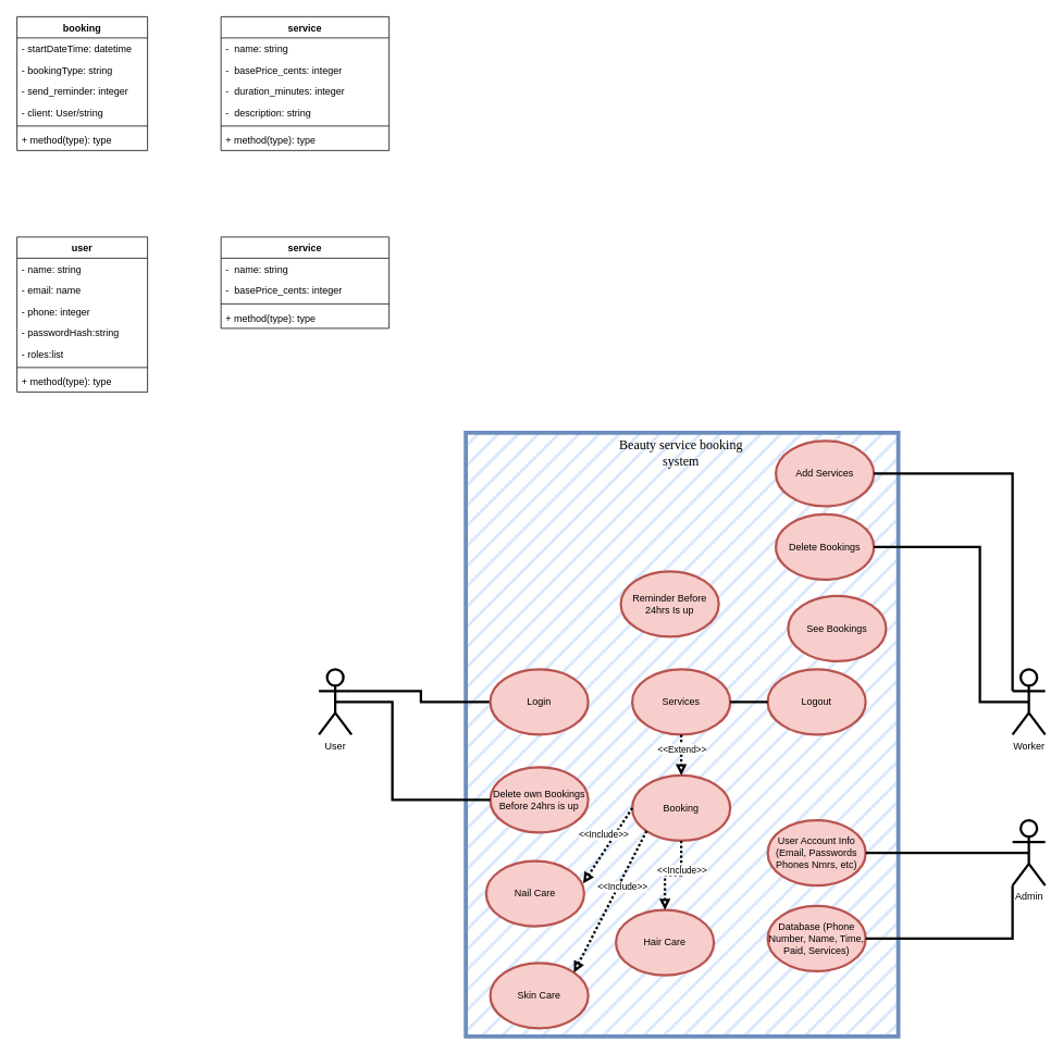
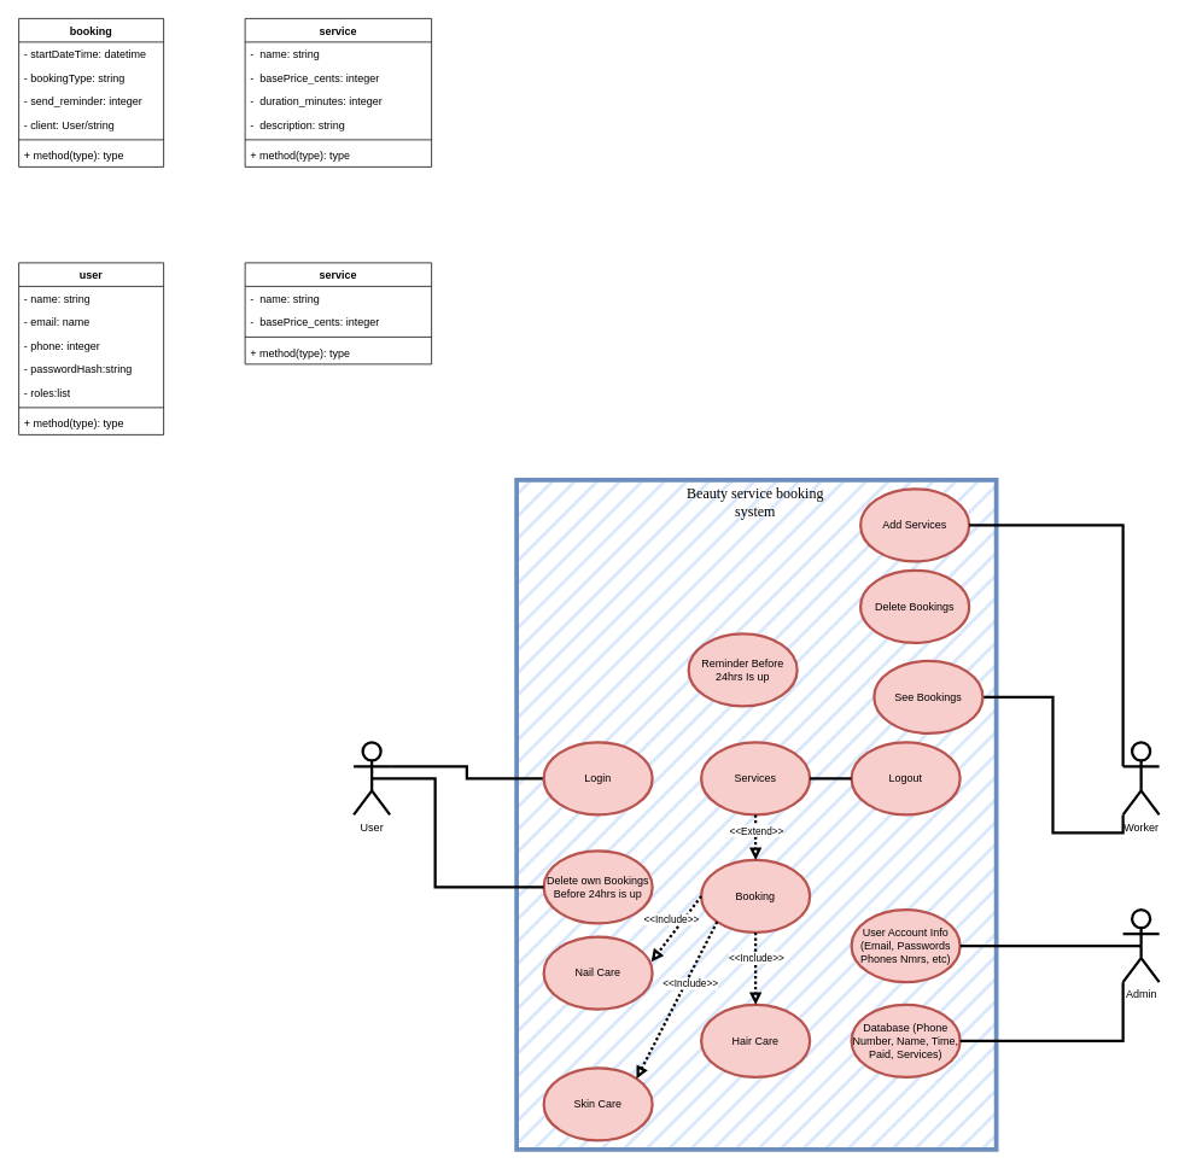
  <mxCell id="0" />
  <mxCell id="1" parent="0" />
  <mxCell id="2" value="user" style="swimlane;fontStyle=1;align=center;verticalAlign=top;childLayout=stackLayout;horizontal=1;startSize=26;horizontalStack=0;resizeParent=1;resizeParentMax=0;resizeLast=0;collapsible=1;marginBottom=0;whiteSpace=wrap;html=1;" vertex="1" parent="1"><mxGeometry x="20" y="290" width="160" height="190" as="geometry" /></mxCell>
  <mxCell id="3" value="- name: string" style="text;strokeColor=none;fillColor=none;align=left;verticalAlign=top;spacingLeft=4;spacingRight=4;overflow=hidden;rotatable=0;points=[[0,0.5],[1,0.5]];portConstraint=eastwest;whiteSpace=wrap;html=1;" vertex="1" parent="2"><mxGeometry y="26" width="160" height="26" as="geometry" /></mxCell>
  <mxCell id="4" value="- email: name" style="text;strokeColor=none;fillColor=none;align=left;verticalAlign=top;spacingLeft=4;spacingRight=4;overflow=hidden;rotatable=0;points=[[0,0.5],[1,0.5]];portConstraint=eastwest;whiteSpace=wrap;html=1;" vertex="1" parent="2"><mxGeometry y="52" width="160" height="26" as="geometry" /></mxCell>
  <mxCell id="5" value="- phone: integer" style="text;strokeColor=none;fillColor=none;align=left;verticalAlign=top;spacingLeft=4;spacingRight=4;overflow=hidden;rotatable=0;points=[[0,0.5],[1,0.5]];portConstraint=eastwest;whiteSpace=wrap;html=1;" vertex="1" parent="2"><mxGeometry y="78" width="160" height="26" as="geometry" /></mxCell>
  <mxCell id="6" value="- passwordHash:string" style="text;strokeColor=none;fillColor=none;align=left;verticalAlign=top;spacingLeft=4;spacingRight=4;overflow=hidden;rotatable=0;points=[[0,0.5],[1,0.5]];portConstraint=eastwest;whiteSpace=wrap;html=1;" vertex="1" parent="2"><mxGeometry y="104" width="160" height="26" as="geometry" /></mxCell>
  <mxCell id="7" value="- roles:list" style="text;strokeColor=none;fillColor=none;align=left;verticalAlign=top;spacingLeft=4;spacingRight=4;overflow=hidden;rotatable=0;points=[[0,0.5],[1,0.5]];portConstraint=eastwest;whiteSpace=wrap;html=1;" vertex="1" parent="2"><mxGeometry y="130" width="160" height="26" as="geometry" /></mxCell>
  <mxCell id="8" value="" style="line;strokeWidth=1;fillColor=none;align=left;verticalAlign=middle;spacingTop=-1;spacingLeft=3;spacingRight=3;rotatable=0;labelPosition=right;points=[];portConstraint=eastwest;strokeColor=inherit;" vertex="1" parent="2"><mxGeometry y="156" width="160" height="8" as="geometry" /></mxCell>
  <mxCell id="9" value="+ method(type): type" style="text;strokeColor=none;fillColor=none;align=left;verticalAlign=top;spacingLeft=4;spacingRight=4;overflow=hidden;rotatable=0;points=[[0,0.5],[1,0.5]];portConstraint=eastwest;whiteSpace=wrap;html=1;" vertex="1" parent="2"><mxGeometry y="164" width="160" height="26" as="geometry" /></mxCell>
  <mxCell id="10" value="service" style="swimlane;fontStyle=1;align=center;verticalAlign=top;childLayout=stackLayout;horizontal=1;startSize=26;horizontalStack=0;resizeParent=1;resizeParentMax=0;resizeLast=0;collapsible=1;marginBottom=0;whiteSpace=wrap;html=1;" vertex="1" parent="1"><mxGeometry x="270" y="20" width="206" height="164" as="geometry" /></mxCell>
  <mxCell id="11" value="-&amp;nbsp; name: string" style="text;strokeColor=none;fillColor=none;align=left;verticalAlign=top;spacingLeft=4;spacingRight=4;overflow=hidden;rotatable=0;points=[[0,0.5],[1,0.5]];portConstraint=eastwest;whiteSpace=wrap;html=1;" vertex="1" parent="10"><mxGeometry y="26" width="206" height="26" as="geometry" /></mxCell>
  <mxCell id="12" value="-&amp;nbsp; basePrice_cents: integer" style="text;strokeColor=none;fillColor=none;align=left;verticalAlign=top;spacingLeft=4;spacingRight=4;overflow=hidden;rotatable=0;points=[[0,0.5],[1,0.5]];portConstraint=eastwest;whiteSpace=wrap;html=1;" vertex="1" parent="10"><mxGeometry y="52" width="206" height="26" as="geometry" /></mxCell>
  <mxCell id="13" value="-&amp;nbsp; duration_minutes: integer" style="text;strokeColor=none;fillColor=none;align=left;verticalAlign=top;spacingLeft=4;spacingRight=4;overflow=hidden;rotatable=0;points=[[0,0.5],[1,0.5]];portConstraint=eastwest;whiteSpace=wrap;html=1;" vertex="1" parent="10"><mxGeometry y="78" width="206" height="26" as="geometry" /></mxCell>
  <mxCell id="14" value="-&amp;nbsp; description: string" style="text;strokeColor=none;fillColor=none;align=left;verticalAlign=top;spacingLeft=4;spacingRight=4;overflow=hidden;rotatable=0;points=[[0,0.5],[1,0.5]];portConstraint=eastwest;whiteSpace=wrap;html=1;" vertex="1" parent="10"><mxGeometry y="104" width="206" height="26" as="geometry" /></mxCell>
  <mxCell id="15" value="" style="line;strokeWidth=1;fillColor=none;align=left;verticalAlign=middle;spacingTop=-1;spacingLeft=3;spacingRight=3;rotatable=0;labelPosition=right;points=[];portConstraint=eastwest;strokeColor=inherit;" vertex="1" parent="10"><mxGeometry y="130" width="206" height="8" as="geometry" /></mxCell>
  <mxCell id="16" value="+ method(type): type" style="text;strokeColor=none;fillColor=none;align=left;verticalAlign=top;spacingLeft=4;spacingRight=4;overflow=hidden;rotatable=0;points=[[0,0.5],[1,0.5]];portConstraint=eastwest;whiteSpace=wrap;html=1;" vertex="1" parent="10"><mxGeometry y="138" width="206" height="26" as="geometry" /></mxCell>
  <mxCell id="17" value="booking" style="swimlane;fontStyle=1;align=center;verticalAlign=top;childLayout=stackLayout;horizontal=1;startSize=26;horizontalStack=0;resizeParent=1;resizeParentMax=0;resizeLast=0;collapsible=1;marginBottom=0;whiteSpace=wrap;html=1;" vertex="1" parent="1"><mxGeometry x="20" y="20" width="160" height="164" as="geometry" /></mxCell>
  <mxCell id="18" value="- startDateTime: datetime" style="text;strokeColor=none;fillColor=none;align=left;verticalAlign=top;spacingLeft=4;spacingRight=4;overflow=hidden;rotatable=0;points=[[0,0.5],[1,0.5]];portConstraint=eastwest;whiteSpace=wrap;html=1;" vertex="1" parent="17"><mxGeometry y="26" width="160" height="26" as="geometry" /></mxCell>
  <mxCell id="19" value="&lt;div&gt;- bookingType: string&lt;/div&gt;" style="text;strokeColor=none;fillColor=none;align=left;verticalAlign=top;spacingLeft=4;spacingRight=4;overflow=hidden;rotatable=0;points=[[0,0.5],[1,0.5]];portConstraint=eastwest;whiteSpace=wrap;html=1;" vertex="1" parent="17"><mxGeometry y="52" width="160" height="26" as="geometry" /></mxCell>
  <mxCell id="20" value="&lt;div&gt;- send_reminder: integer&lt;/div&gt;" style="text;strokeColor=none;fillColor=none;align=left;verticalAlign=top;spacingLeft=4;spacingRight=4;overflow=hidden;rotatable=0;points=[[0,0.5],[1,0.5]];portConstraint=eastwest;whiteSpace=wrap;html=1;" vertex="1" parent="17"><mxGeometry y="78" width="160" height="26" as="geometry" /></mxCell>
  <mxCell id="21" value="&lt;div&gt;- client: User/string&lt;/div&gt;" style="text;strokeColor=none;fillColor=none;align=left;verticalAlign=top;spacingLeft=4;spacingRight=4;overflow=hidden;rotatable=0;points=[[0,0.5],[1,0.5]];portConstraint=eastwest;whiteSpace=wrap;html=1;" vertex="1" parent="17"><mxGeometry y="104" width="160" height="26" as="geometry" /></mxCell>
  <mxCell id="22" value="" style="line;strokeWidth=1;fillColor=none;align=left;verticalAlign=middle;spacingTop=-1;spacingLeft=3;spacingRight=3;rotatable=0;labelPosition=right;points=[];portConstraint=eastwest;strokeColor=inherit;" vertex="1" parent="17"><mxGeometry y="130" width="160" height="8" as="geometry" /></mxCell>
  <mxCell id="23" value="+ method(type): type" style="text;strokeColor=none;fillColor=none;align=left;verticalAlign=top;spacingLeft=4;spacingRight=4;overflow=hidden;rotatable=0;points=[[0,0.5],[1,0.5]];portConstraint=eastwest;whiteSpace=wrap;html=1;" vertex="1" parent="17"><mxGeometry y="138" width="160" height="26" as="geometry" /></mxCell>
  <mxCell id="24" value="" style="rounded=0;whiteSpace=wrap;html=1;fillColor=#dae8fc;strokeColor=#6c8ebf;fillStyle=hatch;strokeWidth=5;" vertex="1" parent="1"><mxGeometry x="570" y="530" width="530" height="740" as="geometry" /></mxCell>
  <mxCell id="25" value="&lt;font face=&quot;Comic Sans MS&quot; style=&quot;font-size: 16px;&quot;&gt;Beauty service booking system&lt;/font&gt;" style="text;html=1;strokeColor=none;fillColor=none;align=center;verticalAlign=middle;whiteSpace=wrap;rounded=0;" vertex="1" parent="1"><mxGeometry x="739" y="540" width="190" height="30" as="geometry" /></mxCell>
  <mxCell id="26" style="edgeStyle=orthogonalEdgeStyle;rounded=0;orthogonalLoop=1;jettySize=auto;html=1;exitX=1;exitY=0.333;exitDx=0;exitDy=0;exitPerimeter=0;entryX=0;entryY=0.5;entryDx=0;entryDy=0;strokeWidth=3;endArrow=none;endFill=0;" edge="1" parent="1" source="27" target="29"><mxGeometry relative="1" as="geometry" /></mxCell>
  <mxCell id="27" value="User" style="shape=umlActor;verticalLabelPosition=bottom;verticalAlign=top;html=1;outlineConnect=0;strokeWidth=3;" vertex="1" parent="1"><mxGeometry x="390" y="820" width="40" height="80" as="geometry" /></mxCell>
  <mxCell id="28" value="Worker" style="shape=umlActor;verticalLabelPosition=bottom;verticalAlign=top;html=1;outlineConnect=0;strokeWidth=3;" vertex="1" parent="1"><mxGeometry x="1240" y="820" width="40" height="80" as="geometry" /></mxCell>
  <mxCell id="29" value="Login" style="ellipse;whiteSpace=wrap;html=1;fillColor=#f8cecc;strokeColor=#b85450;fillStyle=solid;strokeWidth=3;" vertex="1" parent="1"><mxGeometry x="600" y="820" width="120" height="80" as="geometry" /></mxCell>
  <mxCell id="30" value="Services" style="ellipse;whiteSpace=wrap;html=1;fillColor=#f8cecc;strokeColor=#b85450;fillStyle=solid;strokeWidth=3;" vertex="1" parent="1"><mxGeometry x="774" y="820" width="120" height="80" as="geometry" /></mxCell>
  <mxCell id="31" value="Logout" style="ellipse;whiteSpace=wrap;html=1;fillColor=#f8cecc;strokeColor=#b85450;fillStyle=solid;strokeWidth=3;" vertex="1" parent="1"><mxGeometry x="940" y="820" width="120" height="80" as="geometry" /></mxCell>
  <mxCell id="32" style="edgeStyle=orthogonalEdgeStyle;rounded=0;orthogonalLoop=1;jettySize=auto;html=1;entryX=0;entryY=0.5;entryDx=0;entryDy=0;strokeWidth=3;endArrow=none;endFill=0;exitX=1;exitY=0.5;exitDx=0;exitDy=0;" edge="1" parent="1" source="30" target="31"><mxGeometry relative="1" as="geometry"><mxPoint x="900" y="970" as="sourcePoint" /><mxPoint x="784" y="980" as="targetPoint" /></mxGeometry></mxCell>
  <mxCell id="33" value="Admin" style="shape=umlActor;verticalLabelPosition=bottom;verticalAlign=top;html=1;outlineConnect=0;strokeWidth=3;" vertex="1" parent="1"><mxGeometry x="1240" y="1005" width="40" height="80" as="geometry" /></mxCell>
  <mxCell id="34" value="Booking" style="ellipse;whiteSpace=wrap;html=1;fillColor=#f8cecc;strokeColor=#b85450;fillStyle=solid;strokeWidth=3;" vertex="1" parent="1"><mxGeometry x="774" y="950" width="120" height="80" as="geometry" /></mxCell>
  <mxCell id="35" value="User Account Info (Email, Passwords Phones Nmrs, etc)" style="ellipse;whiteSpace=wrap;html=1;fillColor=#f8cecc;strokeColor=#b85450;fillStyle=solid;strokeWidth=3;" vertex="1" parent="1"><mxGeometry x="940" y="1005" width="120" height="80" as="geometry" /></mxCell>
  <mxCell id="36" style="edgeStyle=orthogonalEdgeStyle;rounded=0;orthogonalLoop=1;jettySize=auto;html=1;entryX=0.5;entryY=0.5;entryDx=0;entryDy=0;strokeWidth=3;endArrow=none;endFill=0;exitX=1;exitY=0.5;exitDx=0;exitDy=0;entryPerimeter=0;" edge="1" parent="1" source="35" target="33"><mxGeometry relative="1" as="geometry"><mxPoint x="904" y="980" as="sourcePoint" /><mxPoint x="960" y="980" as="targetPoint" /></mxGeometry></mxCell>
  <mxCell id="37" style="edgeStyle=orthogonalEdgeStyle;rounded=0;orthogonalLoop=1;jettySize=auto;html=1;entryX=0.5;entryY=0;entryDx=0;entryDy=0;strokeWidth=3;endArrow=block;endFill=0;exitX=0.5;exitY=1;exitDx=0;exitDy=0;dashed=1;dashPattern=1 1;" edge="1" parent="1" source="30" target="34"><mxGeometry relative="1" as="geometry"><mxPoint x="914" y="990" as="sourcePoint" /><mxPoint x="970" y="990" as="targetPoint" /></mxGeometry></mxCell>
  <mxCell id="38" value="&amp;lt;&amp;lt;Extend&amp;gt;&amp;gt;" style="edgeLabel;html=1;align=center;verticalAlign=middle;resizable=0;points=[];" vertex="1" connectable="0" parent="37"><mxGeometry x="-0.323" relative="1" as="geometry"><mxPoint as="offset" /></mxGeometry></mxCell>
+ <mxCell id="39" style="rounded=0;orthogonalLoop=1;jettySize=auto;html=1;entryX=0;entryY=1;entryDx=0;entryDy=0;strokeWidth=3;endArrow=none;endFill=0;entryPerimeter=0;edgeStyle=orthogonalEdgeStyle;exitX=1;exitY=0.5;exitDx=0;exitDy=0;" edge="1" parent="1" source="51" target="28"><mxGeometry relative="1" as="geometry"><mxPoint x="1120" y="980" as="sourcePoint" /><mxPoint x="1270" y="1165" as="targetPoint" /></mxGeometry></mxCell>
  <mxCell id="40" value="Database (Phone Number, Name, Time, Paid, Services)" style="ellipse;whiteSpace=wrap;html=1;fillColor=#f8cecc;strokeColor=#b85450;fillStyle=solid;strokeWidth=3;" vertex="1" parent="1"><mxGeometry x="940" y="1110" width="120" height="80" as="geometry" /></mxCell>
  <mxCell id="41" style="edgeStyle=orthogonalEdgeStyle;rounded=0;orthogonalLoop=1;jettySize=auto;html=1;entryX=0;entryY=1;entryDx=0;entryDy=0;strokeWidth=3;endArrow=none;endFill=0;exitX=1;exitY=0.5;exitDx=0;exitDy=0;entryPerimeter=0;" edge="1" parent="1" source="40" target="33"><mxGeometry relative="1" as="geometry"><mxPoint x="1050" y="1165" as="sourcePoint" /><mxPoint x="1270" y="1165" as="targetPoint" /></mxGeometry></mxCell>
- <mxCell id="42" value="Nail Care" style="ellipse;whiteSpace=wrap;html=1;fillColor=#f8cecc;strokeColor=#b85450;fillStyle=solid;strokeWidth=3;" vertex="1" parent="1"><mxGeometry x="595" y="1055" width="120" height="80" as="geometry" /></mxCell>
- <mxCell id="43" value="Hair Care" style="ellipse;whiteSpace=wrap;html=1;fillColor=#f8cecc;strokeColor=#b85450;fillStyle=solid;strokeWidth=3;" vertex="1" parent="1"><mxGeometry x="754" y="1115" width="120" height="80" as="geometry" /></mxCell>
+ <mxCell id="42" value="Nail Care" style="ellipse;whiteSpace=wrap;html=1;fillColor=#f8cecc;strokeColor=#b85450;fillStyle=solid;strokeWidth=3;" vertex="1" parent="1"><mxGeometry x="600" y="1035" width="120" height="80" as="geometry" /></mxCell>
+ <mxCell id="43" value="Hair Care" style="ellipse;whiteSpace=wrap;html=1;fillColor=#f8cecc;strokeColor=#b85450;fillStyle=solid;strokeWidth=3;" vertex="1" parent="1"><mxGeometry x="774" y="1110" width="120" height="80" as="geometry" /></mxCell>
  <mxCell id="44" value="Skin Care" style="ellipse;whiteSpace=wrap;html=1;fillColor=#f8cecc;strokeColor=#b85450;fillStyle=solid;strokeWidth=3;" vertex="1" parent="1"><mxGeometry x="600" y="1180" width="120" height="80" as="geometry" /></mxCell>
  <mxCell id="45" style="rounded=0;orthogonalLoop=1;jettySize=auto;html=1;entryX=0.99;entryY=0.344;entryDx=0;entryDy=0;strokeWidth=3;endArrow=block;endFill=0;exitX=0;exitY=0.5;exitDx=0;exitDy=0;dashed=1;dashPattern=1 1;entryPerimeter=0;" edge="1" parent="1" source="34" target="42"><mxGeometry relative="1" as="geometry"><mxPoint x="844" y="1020" as="sourcePoint" /><mxPoint x="844" y="1070" as="targetPoint" /></mxGeometry></mxCell>
  <mxCell id="46" value="&amp;lt;&amp;lt;Include&amp;gt;&amp;gt;" style="edgeLabel;html=1;align=center;verticalAlign=middle;resizable=0;points=[];" vertex="1" connectable="0" parent="45"><mxGeometry x="-0.323" relative="1" as="geometry"><mxPoint x="-15" y="1" as="offset" /></mxGeometry></mxCell>
  <mxCell id="47" style="edgeStyle=orthogonalEdgeStyle;rounded=0;orthogonalLoop=1;jettySize=auto;html=1;entryX=0.5;entryY=0;entryDx=0;entryDy=0;strokeWidth=3;endArrow=block;endFill=0;exitX=0.5;exitY=1;exitDx=0;exitDy=0;dashed=1;dashPattern=1 1;" edge="1" parent="1" source="34" target="43"><mxGeometry relative="1" as="geometry"><mxPoint x="784" y="1110" as="sourcePoint" /><mxPoint x="730" y="1150" as="targetPoint" /></mxGeometry></mxCell>
  <mxCell id="48" value="&amp;lt;&amp;lt;Include&amp;gt;&amp;gt;" style="edgeLabel;html=1;align=center;verticalAlign=middle;resizable=0;points=[];" vertex="1" connectable="0" parent="47"><mxGeometry x="-0.323" relative="1" as="geometry"><mxPoint as="offset" /></mxGeometry></mxCell>
  <mxCell id="49" style="rounded=0;orthogonalLoop=1;jettySize=auto;html=1;entryX=1;entryY=0;entryDx=0;entryDy=0;strokeWidth=3;endArrow=block;endFill=0;exitX=0;exitY=1;exitDx=0;exitDy=0;dashed=1;dashPattern=1 1;" edge="1" parent="1" source="34" target="44"><mxGeometry relative="1" as="geometry"><mxPoint x="794" y="1120" as="sourcePoint" /><mxPoint x="740" y="1160" as="targetPoint" /></mxGeometry></mxCell>
  <mxCell id="50" value="&amp;lt;&amp;lt;Include&amp;gt;&amp;gt;" style="edgeLabel;html=1;align=center;verticalAlign=middle;resizable=0;points=[];" vertex="1" connectable="0" parent="49"><mxGeometry x="-0.323" relative="1" as="geometry"><mxPoint y="10" as="offset" /></mxGeometry></mxCell>
  <mxCell id="51" value="See Bookings" style="ellipse;whiteSpace=wrap;html=1;fillColor=#f8cecc;strokeColor=#b85450;fillStyle=solid;strokeWidth=3;" vertex="1" parent="1"><mxGeometry x="965" y="730" width="120" height="80" as="geometry" /></mxCell>
  <mxCell id="52" value="Add Services" style="ellipse;whiteSpace=wrap;html=1;fillColor=#f8cecc;strokeColor=#b85450;fillStyle=solid;strokeWidth=3;" vertex="1" parent="1"><mxGeometry x="950" y="540" width="120" height="80" as="geometry" /></mxCell>
  <mxCell id="53" style="rounded=0;orthogonalLoop=1;jettySize=auto;html=1;entryX=0;entryY=0.333;entryDx=0;entryDy=0;strokeWidth=3;endArrow=none;endFill=0;entryPerimeter=0;edgeStyle=orthogonalEdgeStyle;exitX=1;exitY=0.5;exitDx=0;exitDy=0;" edge="1" parent="1" source="52" target="28"><mxGeometry relative="1" as="geometry"><mxPoint x="1024" y="960" as="sourcePoint" /><mxPoint x="1250" y="910" as="targetPoint" /><Array as="points"><mxPoint x="1240" y="580" /></Array></mxGeometry></mxCell>
  <mxCell id="54" value="Delete Bookings" style="ellipse;whiteSpace=wrap;html=1;fillColor=#f8cecc;strokeColor=#b85450;fillStyle=solid;strokeWidth=3;" vertex="1" parent="1"><mxGeometry x="950" y="630" width="120" height="80" as="geometry" /></mxCell>
- <mxCell id="55" style="rounded=0;orthogonalLoop=1;jettySize=auto;html=1;entryX=0.5;entryY=0.5;entryDx=0;entryDy=0;strokeWidth=3;endArrow=none;endFill=0;entryPerimeter=0;edgeStyle=orthogonalEdgeStyle;exitX=1;exitY=0.5;exitDx=0;exitDy=0;" edge="1" parent="1" source="54" target="28"><mxGeometry relative="1" as="geometry"><mxPoint x="1080" y="780" as="sourcePoint" /><mxPoint x="1250" y="910" as="targetPoint" /><Array as="points"><mxPoint x="1200" y="670" /><mxPoint x="1200" y="860" /></Array></mxGeometry></mxCell>
  <mxCell id="56" value="Delete own Bookings Before 24hrs is up" style="ellipse;whiteSpace=wrap;html=1;fillColor=#f8cecc;strokeColor=#b85450;fillStyle=solid;strokeWidth=3;" vertex="1" parent="1"><mxGeometry x="600" y="940" width="120" height="80" as="geometry" /></mxCell>
  <mxCell id="57" style="edgeStyle=orthogonalEdgeStyle;rounded=0;orthogonalLoop=1;jettySize=auto;html=1;exitX=0.5;exitY=0.5;exitDx=0;exitDy=0;exitPerimeter=0;entryX=0;entryY=0.5;entryDx=0;entryDy=0;strokeWidth=3;endArrow=none;endFill=0;" edge="1" parent="1" source="27" target="56"><mxGeometry relative="1" as="geometry"><mxPoint x="420" y="870" as="sourcePoint" /><mxPoint x="610" y="870" as="targetPoint" /><Array as="points"><mxPoint x="480" y="860" /><mxPoint x="480" y="980" /></Array></mxGeometry></mxCell>
  <mxCell id="58" value="Reminder Before 24hrs Is up" style="ellipse;whiteSpace=wrap;html=1;fillColor=#f8cecc;strokeColor=#b85450;fillStyle=solid;strokeWidth=3;" vertex="1" parent="1"><mxGeometry x="760" y="700" width="120" height="80" as="geometry" /></mxCell>
  <mxCell id="59" value="service" style="swimlane;fontStyle=1;align=center;verticalAlign=top;childLayout=stackLayout;horizontal=1;startSize=26;horizontalStack=0;resizeParent=1;resizeParentMax=0;resizeLast=0;collapsible=1;marginBottom=0;whiteSpace=wrap;html=1;" vertex="1" parent="1"><mxGeometry x="270" y="290" width="206" height="112" as="geometry" /></mxCell>
  <mxCell id="60" value="-&amp;nbsp; name: string" style="text;strokeColor=none;fillColor=none;align=left;verticalAlign=top;spacingLeft=4;spacingRight=4;overflow=hidden;rotatable=0;points=[[0,0.5],[1,0.5]];portConstraint=eastwest;whiteSpace=wrap;html=1;" vertex="1" parent="59"><mxGeometry y="26" width="206" height="26" as="geometry" /></mxCell>
  <mxCell id="61" value="-&amp;nbsp; basePrice_cents: integer" style="text;strokeColor=none;fillColor=none;align=left;verticalAlign=top;spacingLeft=4;spacingRight=4;overflow=hidden;rotatable=0;points=[[0,0.5],[1,0.5]];portConstraint=eastwest;whiteSpace=wrap;html=1;" vertex="1" parent="59"><mxGeometry y="52" width="206" height="26" as="geometry" /></mxCell>
  <mxCell id="62" value="" style="line;strokeWidth=1;fillColor=none;align=left;verticalAlign=middle;spacingTop=-1;spacingLeft=3;spacingRight=3;rotatable=0;labelPosition=right;points=[];portConstraint=eastwest;strokeColor=inherit;" vertex="1" parent="59"><mxGeometry y="78" width="206" height="8" as="geometry" /></mxCell>
  <mxCell id="63" value="+ method(type): type" style="text;strokeColor=none;fillColor=none;align=left;verticalAlign=top;spacingLeft=4;spacingRight=4;overflow=hidden;rotatable=0;points=[[0,0.5],[1,0.5]];portConstraint=eastwest;whiteSpace=wrap;html=1;" vertex="1" parent="59"><mxGeometry y="86" width="206" height="26" as="geometry" /></mxCell>
